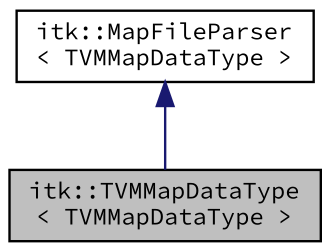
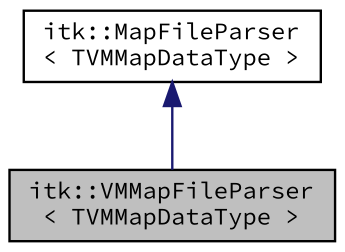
  digraph {
    fontname="Source Code Pro"
    node [color=black fontname="Source Code Pro" fontsize=10 shape=record style=filled]
-   n1 [fillcolor=grey75 fontcolor=black height=0.2 label="itk::TVMMapDataType\l\< TVMMapDataType \>" width=0.4]
+   n1 [fillcolor=grey75 fontcolor=black height=0.2 label="itk::VMMapFileParser\l\< TVMMapDataType \>" width=0.4]
    n2 [fillcolor=white height=0.2 label="itk::MapFileParser\l\< TVMMapDataType \>" width=0.4]
    n2 -> n1 [color=midnightblue dir=back fontname="Source Code Pro" fontsize=10 labelfontname=Helvetica labelfontsize=10 style=solid]
  }
